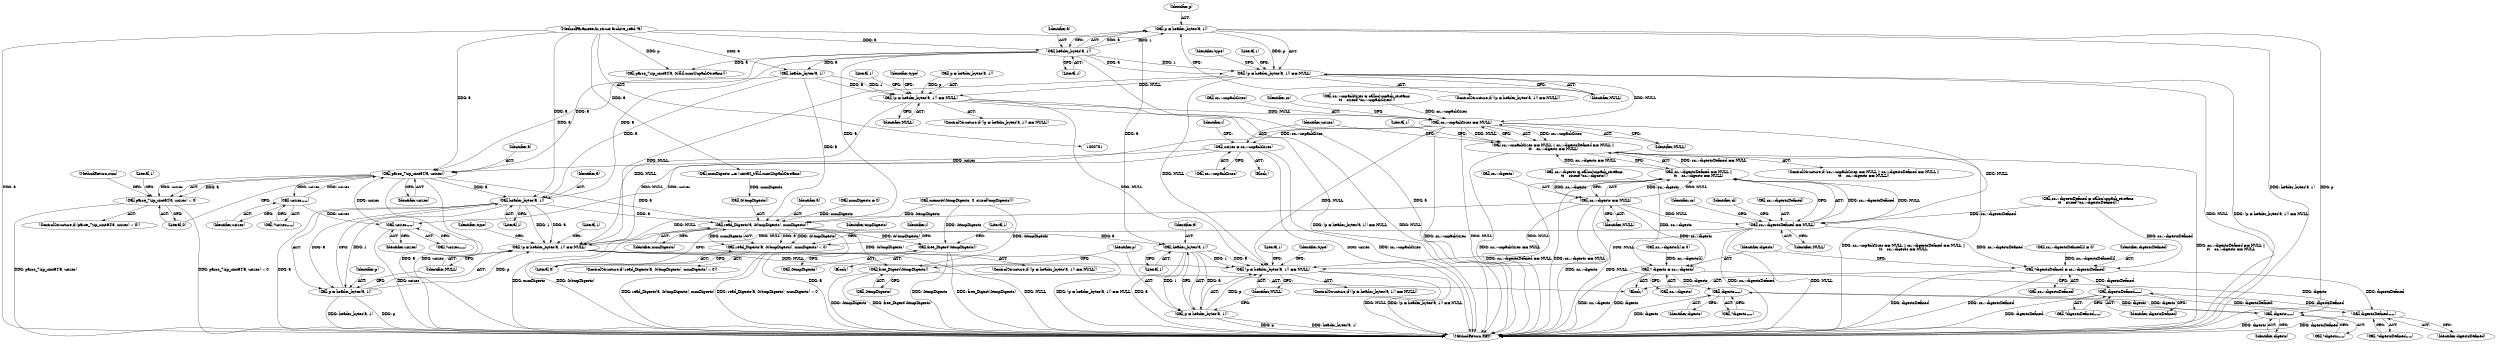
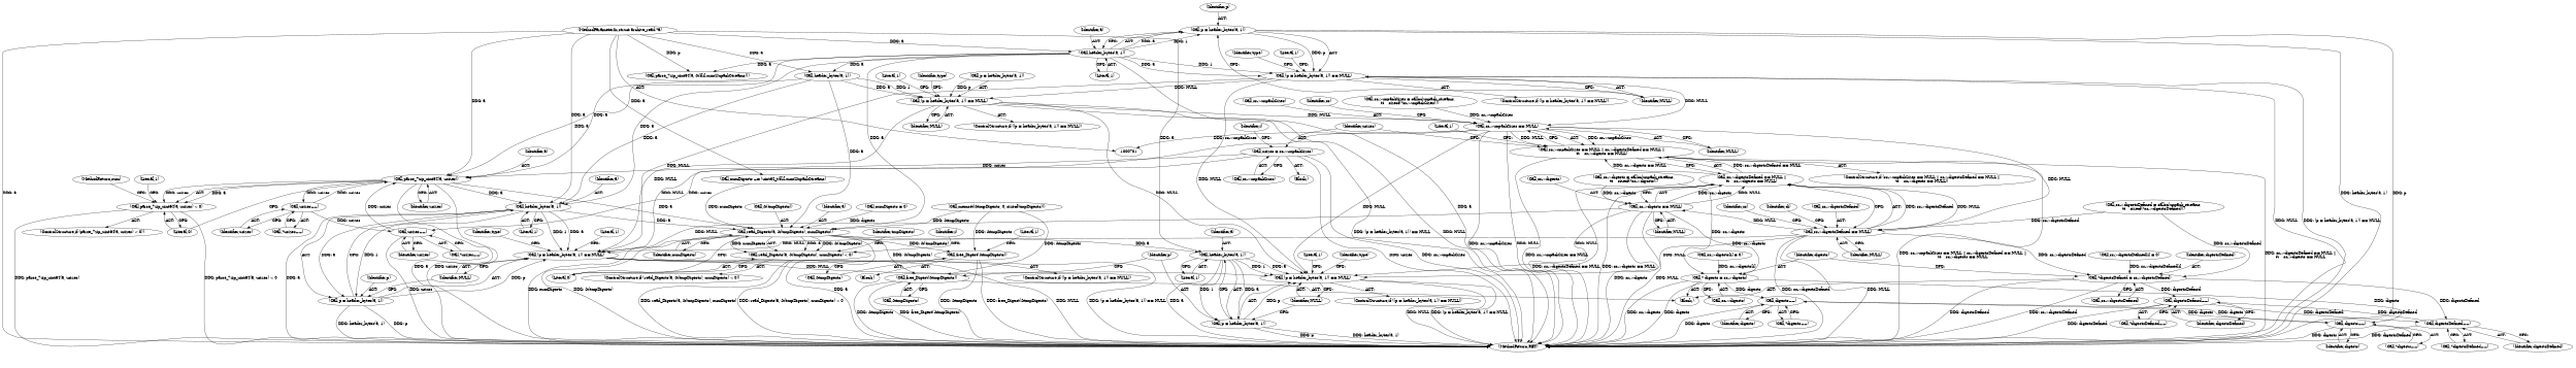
  digraph {
    n1 [label="(Call,p = header_bytes(a, 1))"]
    n2 [label="(Call,header_bytes(a, 1))"]
    n3 [label="(Call,(p = header_bytes(a, 1)) == NULL)"]
    n4 [label="(MethodReturn,RET)"]
    n5 [label="(Call,parse_7zip_uint64(a, usizes))"]
    n6 [label="(Call,header_bytes(a, 1))"]
    n7 [label="(Call,read_Digests(a, &(tmpDigests), numDigests))"]
    n8 [label="(Call,parse_7zip_uint64(a, &(f[i].numUnpackStreams)))"]
    n9 [label="(Literal,1)"]
    n10 [label="(Call,header_bytes(a, 1))"]
    n11 [label="(Call,(p = header_bytes(a, 1)) == NULL)"]
    n12 [label="(Call,ss->unpackSizes == NULL)"]
    n13 [label="(Call,(p = header_bytes(a, 1)) == NULL)"]
    n14 [label="(Call,(p = header_bytes(a, 1)) == NULL)"]
    n15 [label="(ControlStructure,if ((p = header_bytes(a, 1)) == NULL))"]
    n16 [label="(Identifier,NULL)"]
    n17 [label="(Call,parse_7zip_uint64(a, usizes) < 0)"]
    n18 [label="(Call,usizes++)"]
    n19 [label="(Identifier,usizes)"]
    n20 [label="(Call,p = header_bytes(a, 1))"]
    n21 [label="(Literal,1)"]
    n22 [label="(Call,header_bytes(a, 1))"]
    n23 [label="(Call,read_Digests(a, &(tmpDigests), numDigests) < 0)"]
    n24 [label="(Call,free_Digest(&tmpDigests))"]
    n25 [label="(Call,free_Digest(&tmpDigests))"]
    n26 [label="(Identifier,numDigests)"]
    n27 [label="(MethodParameterIn,struct archive_read *a)"]
    n28 [label=1000701]
    n29 [label="(Call,numDigests += (uint32_t)f[i].numUnpackStreams)"]
    n30 [label="(Call,p = header_bytes(a, 1))"]
    n31 [label="(Literal,1)"]
    n32 [label="(Identifier,NULL)"]
    n33 [label="(ControlStructure,if ((p = header_bytes(a, 1)) == NULL))"]
    n34 [label="(Call,ss->unpackSizes == NULL || ss->digestsDefined == NULL ||\n\t\t    ss->digests == NULL)"]
    n35 [label="(Call,ss->digestsDefined == NULL)"]
    n36 [label="(Call,usizes = ss->unpackSizes)"]
    n37 [label="(Identifier,NULL)"]
    n38 [label="(ControlStructure,if ((p = header_bytes(a, 1)) == NULL))"]
    n39 [label="(Identifier,NULL)"]
    n40 [label="(Identifier,NULL)"]
    n41 [label="(ControlStructure,if ((p = header_bytes(a, 1)) == NULL))"]
    n42 [label="(Call,ss->digestsDefined == NULL ||\n\t\t    ss->digests == NULL)"]
    n43 [label="(ControlStructure,if (ss->unpackSizes == NULL || ss->digestsDefined == NULL ||\n\t\t    ss->digests == NULL))"]
    n44 [label="(Call,ss->digests == NULL)"]
    n45 [label="(Call,*digestsDefined = ss->digestsDefined)"]
    n46 [label="(Identifier,NULL)"]
    n47 [label="(Call,usizes++)"]
    n48 [label="(Call,ss->unpackSizes)"]
    n49 [label="(Block,)"]
    n50 [label="(Call,* digests = ss->digests)"]
    n51 [label="(Identifier,NULL)"]
    n52 [label="(Block,)"]
    n53 [label="(Call,digestsDefined++)"]
    n54 [label="(Call,digestsDefined++)"]
    n55 [label="(Call,ss->digestsDefined)"]
    n56 [label="(Call,digests++)"]
    n57 [label="(Call,digests++)"]
    n58 [label="(Call,ss->digests)"]
    n59 [label="(Identifier,digests)"]
    n60 [label="(Call,*digests++)"]
    n61 [label="(Call,*digests++)"]
    n62 [label="(Identifier,digests)"]
    n63 [label="(Identifier,digestsDefined)"]
    n64 [label="(Call,*digestsDefined++)"]
    n65 [label="(Call,*digestsDefined++)"]
    n66 [label="(Identifier,digestsDefined)"]
    n67 [label="(Call,*usizes++)"]
    n68 [label="(Identifier,usizes)"]
    n69 [label="(Literal,0)"]
    n70 [label="(ControlStructure,if (parse_7zip_uint64(a, usizes) < 0))"]
    n71 [label="(Identifier,usizes)"]
    n72 [label="(Call,*usizes++)"]
    n73 [label="(Literal,0)"]
    n74 [label="(ControlStructure,if (read_Digests(a, &(tmpDigests), numDigests) < 0))"]
    n75 [label="(Call,&tmpDigests)"]
    n76 [label="(Block,)"]
    n77 [label="(Call,&tmpDigests)"]
    n78 [label="(Identifier,digests)"]
    n79 [label="(Identifier,a)"]
    n80 [label="(Call,ss->digestsDefined = calloc(unpack_streams,\n\t\t    sizeof(*ss->digestsDefined)))"]
    n81 [label="(Literal,1)"]
    n82 [label="(Call,ss->unpackSizes)"]
    n83 [label="(Call,ss->digestsDefined)"]
    n84 [label="(Call,ss->digestsDefined[i] = 0)"]
    n85 [label="(Identifier,ss)"]
    n86 [label="(Call,ss->unpackSizes = calloc(unpack_streams,\n\t\t    sizeof(*ss->unpackSizes)))"]
    n87 [label="(Call,numDigests = 0)"]
    n88 [label="(Call,memset(&tmpDigests, 0, sizeof(tmpDigests)))"]
    n89 [label="(Literal,1)"]
    n90 [label="(Identifier,a)"]
    n91 [label="(Literal,1)"]
    n92 [label="(Identifier,type)"]
    n93 [label="(Identifier,type)"]
    n94 [label="(Call,&(tmpDigests))"]
    n95 [label="(Literal,1)"]
    n96 [label="(Identifier,i)"]
    n97 [label="(Identifier,p)"]
    n98 [label="(Call,ss->digests = calloc(unpack_streams,\n\t\t    sizeof(*ss->digests)))"]
    n99 [label="(Identifier,usizes)"]
    n100 [label="(Identifier,a)"]
    n101 [label="(Call,ss->digests)"]
    n102 [label="(Identifier,a)"]
    n103 [label="(Literal,1)"]
    n104 [label="(Identifier,a)"]
    n105 [label="(Identifier,ss)"]
    n106 [label="(Identifier,type)"]
    n107 [label="(Call,ss->digests[i] = 0)"]
    n108 [label="(Identifier,p)"]
    n109 [label="(Identifier,i)"]
    n110 [label="(Identifier,di)"]
    n111 [label="(MethodReturn,sum)"]
    n112 [label="(Identifier,tmpDigests)"]
    n113 [label="(Call,p = header_bytes(a, 1))"]
    n114 [label="(Identifier,type)"]
    n115 [label="(Literal,1)"]
    n116 [label="(Identifier,p)"]
    n117 [label="(Literal,1)"]
    n118 [label="(Identifier,digestsDefined)"]
    n1 -> n2 [label="CFG: "]
    n1 -> n3 [label="AST: "]
    n1 -> n3 [label="DDG: p"]
    n1 -> n4 [label="DDG: header_bytes(a, 1)"]
    n1 -> n4 [label="DDG: p"]
    n2 -> n1 [label="AST: "]
    n2 -> n1 [label="DDG: a"]
    n2 -> n1 [label="DDG: 1"]
    n2 -> n3 [label="DDG: a"]
    n2 -> n3 [label="DDG: 1"]
    n2 -> n4 [label="DDG: a"]
    n2 -> n5 [label="DDG: a"]
    n2 -> n6 [label="DDG: a"]
    n2 -> n7 [label="DDG: a"]
    n2 -> n8 [label="DDG: a"]
    n2 -> n9 [label="CFG: "]
    n2 -> n10 [label="DDG: a"]
    n3 -> n4 [label="DDG: NULL"]
    n3 -> n4 [label="DDG: (p = header_bytes(a, 1)) == NULL"]
    n3 -> n11 [label="DDG: NULL"]
    n3 -> n12 [label="DDG: NULL"]
    n3 -> n13 [label="DDG: NULL"]
    n3 -> n14 [label="DDG: NULL"]
    n3 -> n15 [label="AST: "]
    n3 -> n16 [label="CFG: "]
    n5 -> n4 [label="DDG: a"]
    n5 -> n4 [label="DDG: usizes"]
    n5 -> n6 [label="DDG: a"]
    n5 -> n7 [label="DDG: a"]
    n5 -> n17 [label="AST: "]
    n5 -> n17 [label="DDG: a"]
    n5 -> n17 [label="DDG: usizes"]
    n5 -> n18 [label="DDG: usizes"]
    n5 -> n19 [label="CFG: "]
    n6 -> n4 [label="DDG: a"]
    n6 -> n7 [label="DDG: a"]
    n6 -> n13 [label="DDG: a"]
    n6 -> n13 [label="DDG: 1"]
    n6 -> n20 [label="AST: "]
    n6 -> n20 [label="DDG: a"]
    n6 -> n20 [label="DDG: 1"]
    n6 -> n21 [label="CFG: "]
    n7 -> n4 [label="DDG: &(tmpDigests)"]
    n7 -> n4 [label="DDG: numDigests"]
    n7 -> n4 [label="DDG: a"]
    n7 -> n22 [label="DDG: a"]
    n7 -> n23 [label="AST: "]
    n7 -> n23 [label="DDG: a"]
    n7 -> n23 [label="DDG: &(tmpDigests)"]
    n7 -> n23 [label="DDG: numDigests"]
    n7 -> n24 [label="DDG: &(tmpDigests)"]
    n7 -> n25 [label="DDG: &(tmpDigests)"]
    n7 -> n26 [label="CFG: "]
    n9 -> n2 [label="AST: "]
    n10 -> n5 [label="DDG: a"]
    n10 -> n6 [label="DDG: a"]
    n10 -> n7 [label="DDG: a"]
    n10 -> n11 [label="DDG: a"]
    n10 -> n11 [label="DDG: 1"]
    n11 -> n4 [label="DDG: NULL"]
    n11 -> n4 [label="DDG: (p = header_bytes(a, 1)) == NULL"]
    n11 -> n12 [label="DDG: NULL"]
    n11 -> n13 [label="DDG: NULL"]
    n11 -> n14 [label="DDG: NULL"]
    n11 -> n32 [label="CFG: "]
    n11 -> n33 [label="AST: "]
    n12 -> n4 [label="DDG: ss->unpackSizes"]
    n12 -> n4 [label="DDG: NULL"]
    n12 -> n13 [label="DDG: NULL"]
    n12 -> n14 [label="DDG: NULL"]
    n12 -> n34 [label="AST: "]
    n12 -> n34 [label="DDG: ss->unpackSizes"]
    n12 -> n34 [label="DDG: NULL"]
    n12 -> n35 [label="DDG: NULL"]
-   n12 -> n36 [label="DDG: ss->unpackSizes"]
+   n12 -> n28 [label="DDG: ss->unpackSizes"]
    n12 -> n37 [label="CFG: "]
    n13 -> n4 [label="DDG: NULL"]
    n13 -> n4 [label="DDG: (p = header_bytes(a, 1)) == NULL"]
    n13 -> n14 [label="DDG: NULL"]
    n13 -> n38 [label="AST: "]
    n13 -> n39 [label="CFG: "]
    n14 -> n4 [label="DDG: (p = header_bytes(a, 1)) == NULL"]
    n14 -> n4 [label="DDG: NULL"]
    n14 -> n40 [label="CFG: "]
    n14 -> n41 [label="AST: "]
    n16 -> n1 [label="CFG: "]
    n16 -> n3 [label="AST: "]
    n17 -> n4 [label="DDG: parse_7zip_uint64(a, usizes)"]
    n17 -> n4 [label="DDG: parse_7zip_uint64(a, usizes) < 0"]
    n17 -> n69 [label="CFG: "]
    n17 -> n70 [label="AST: "]
    n18 -> n5 [label="DDG: usizes"]
    n18 -> n47 [label="DDG: usizes"]
    n18 -> n71 [label="CFG: "]
    n18 -> n72 [label="AST: "]
    n19 -> n5 [label="AST: "]
    n20 -> n4 [label="DDG: header_bytes(a, 1)"]
    n20 -> n4 [label="DDG: p"]
    n20 -> n6 [label="CFG: "]
    n20 -> n13 [label="AST: "]
    n20 -> n13 [label="DDG: p"]
    n21 -> n6 [label="AST: "]
    n22 -> n4 [label="DDG: a"]
    n22 -> n14 [label="DDG: a"]
    n22 -> n14 [label="DDG: 1"]
    n22 -> n30 [label="AST: "]
    n22 -> n30 [label="DDG: a"]
    n22 -> n30 [label="DDG: 1"]
    n22 -> n31 [label="CFG: "]
    n23 -> n4 [label="DDG: read_Digests(a, &(tmpDigests), numDigests) < 0"]
    n23 -> n4 [label="DDG: read_Digests(a, &(tmpDigests), numDigests)"]
    n23 -> n73 [label="CFG: "]
    n23 -> n74 [label="AST: "]
    n24 -> n4 [label="DDG: &tmpDigests"]
    n24 -> n4 [label="DDG: free_Digest(&tmpDigests)"]
    n24 -> n75 [label="CFG: "]
    n24 -> n76 [label="AST: "]
    n25 -> n4 [label="DDG: &tmpDigests"]
    n25 -> n4 [label="DDG: free_Digest(&tmpDigests)"]
    n25 -> n52 [label="AST: "]
    n25 -> n77 [label="CFG: "]
    n26 -> n7 [label="AST: "]
    n27 -> n2 [label="DDG: a"]
    n27 -> n4 [label="DDG: a"]
    n27 -> n5 [label="DDG: a"]
    n27 -> n6 [label="DDG: a"]
    n27 -> n8 [label="DDG: p"]
    n27 -> n10 [label="DDG: a"]
    n27 -> n22 [label="DDG: a"]
    n27 -> n28 [label="AST: "]
    n27 -> n29 [label="DDG: a"]
-   n29 -> n94 [label="DDG: numDigests"]
+   n29 -> n7 [label="DDG: numDigests"]
    n30 -> n4 [label="DDG: header_bytes(a, 1)"]
    n30 -> n4 [label="DDG: p"]
    n30 -> n14 [label="AST: "]
    n30 -> n14 [label="DDG: p"]
    n30 -> n22 [label="CFG: "]
    n31 -> n22 [label="AST: "]
    n32 -> n11 [label="AST: "]
    n34 -> n4 [label="DDG: ss->unpackSizes == NULL"]
    n34 -> n4 [label="DDG: ss->unpackSizes == NULL || ss->digestsDefined == NULL ||\n\t\t    ss->digests == NULL"]
    n34 -> n4 [label="DDG: ss->digestsDefined == NULL ||\n\t\t    ss->digests == NULL"]
    n34 -> n12 [label="CFG: "]
    n34 -> n42 [label="CFG: "]
    n34 -> n43 [label="AST: "]
    n35 -> n4 [label="DDG: NULL"]
    n35 -> n4 [label="DDG: ss->digestsDefined"]
    n35 -> n13 [label="DDG: NULL"]
    n35 -> n14 [label="DDG: NULL"]
    n35 -> n42 [label="AST: "]
    n35 -> n42 [label="DDG: ss->digestsDefined"]
    n35 -> n42 [label="DDG: NULL"]
-   n44 -> n35 [label="DDG: NULL"]
+   n35 -> n44 [label="DDG: NULL"]
    n35 -> n45 [label="DDG: ss->digestsDefined"]
    n35 -> n46 [label="CFG: "]
    n36 -> n4 [label="DDG: usizes"]
    n36 -> n4 [label="DDG: ss->unpackSizes"]
    n36 -> n5 [label="DDG: usizes"]
    n36 -> n47 [label="DDG: usizes"]
    n36 -> n48 [label="CFG: "]
    n36 -> n49 [label="AST: "]
    n37 -> n12 [label="AST: "]
    n39 -> n13 [label="AST: "]
    n39 -> n20 [label="CFG: "]
    n40 -> n14 [label="AST: "]
    n40 -> n30 [label="CFG: "]
    n42 -> n4 [label="DDG: ss->digests == NULL"]
    n42 -> n4 [label="DDG: ss->digestsDefined == NULL"]
    n42 -> n34 [label="AST: "]
    n42 -> n34 [label="DDG: ss->digestsDefined == NULL"]
    n42 -> n34 [label="DDG: ss->digests == NULL"]
    n42 -> n35 [label="CFG: "]
    n42 -> n44 [label="CFG: "]
    n44 -> n4 [label="DDG: ss->digests"]
    n44 -> n4 [label="DDG: NULL"]
    n44 -> n13 [label="DDG: NULL"]
    n44 -> n14 [label="DDG: NULL"]
    n44 -> n42 [label="AST: "]
    n44 -> n42 [label="DDG: ss->digests"]
    n44 -> n42 [label="DDG: NULL"]
    n44 -> n50 [label="DDG: ss->digests"]
    n44 -> n51 [label="CFG: "]
    n45 -> n4 [label="DDG: digestsDefined"]
    n45 -> n4 [label="DDG: ss->digestsDefined"]
    n45 -> n52 [label="AST: "]
    n45 -> n53 [label="DDG: digestsDefined"]
    n45 -> n54 [label="DDG: digestsDefined"]
    n45 -> n55 [label="CFG: "]
    n46 -> n35 [label="AST: "]
    n47 -> n4 [label="DDG: usizes"]
    n47 -> n5 [label="DDG: usizes"]
    n47 -> n67 [label="AST: "]
    n47 -> n68 [label="CFG: "]
    n48 -> n36 [label="AST: "]
    n50 -> n4 [label="DDG: digests"]
    n50 -> n4 [label="DDG: ss->digests"]
    n50 -> n52 [label="AST: "]
    n50 -> n56 [label="DDG: digests"]
    n50 -> n57 [label="DDG: digests"]
    n50 -> n58 [label="CFG: "]
    n51 -> n44 [label="AST: "]
    n53 -> n4 [label="DDG: digestsDefined"]
    n53 -> n54 [label="DDG: digestsDefined"]
    n53 -> n63 [label="CFG: "]
    n53 -> n64 [label="AST: "]
    n54 -> n4 [label="DDG: digestsDefined"]
    n54 -> n53 [label="DDG: digestsDefined"]
    n54 -> n65 [label="AST: "]
    n54 -> n66 [label="CFG: "]
    n55 -> n45 [label="AST: "]
    n56 -> n4 [label="DDG: digests"]
    n56 -> n57 [label="DDG: digests"]
    n56 -> n59 [label="CFG: "]
    n56 -> n60 [label="AST: "]
    n57 -> n4 [label="DDG: digests"]
    n57 -> n56 [label="DDG: digests"]
    n57 -> n61 [label="AST: "]
    n57 -> n62 [label="CFG: "]
    n58 -> n50 [label="AST: "]
    n59 -> n56 [label="AST: "]
    n60 -> n56 [label="CFG: "]
    n61 -> n57 [label="CFG: "]
    n62 -> n57 [label="AST: "]
    n63 -> n53 [label="AST: "]
    n64 -> n53 [label="CFG: "]
    n65 -> n54 [label="CFG: "]
    n66 -> n54 [label="AST: "]
    n67 -> n47 [label="CFG: "]
    n68 -> n47 [label="AST: "]
    n69 -> n5 [label="CFG: "]
    n69 -> n17 [label="AST: "]
    n71 -> n18 [label="AST: "]
    n72 -> n18 [label="CFG: "]
    n73 -> n7 [label="CFG: "]
    n73 -> n23 [label="AST: "]
    n75 -> n24 [label="AST: "]
    n77 -> n25 [label="AST: "]
    n78 -> n45 [label="CFG: "]
    n78 -> n50 [label="AST: "]
    n79 -> n7 [label="AST: "]
    n80 -> n35 [label="DDG: ss->digestsDefined"]
    n80 -> n45 [label="DDG: ss->digestsDefined"]
    n81 -> n34 [label="CFG: "]
    n82 -> n12 [label="AST: "]
    n83 -> n35 [label="AST: "]
    n84 -> n45 [label="DDG: ss->digestsDefined[i]"]
    n85 -> n12 [label="CFG: "]
    n86 -> n12 [label="DDG: ss->unpackSizes"]
-   n87 -> n7 [label="DDG: numDigests"]
+   n87 -> n7 [label="DDG: digests"]
    n88 -> n7 [label="DDG: &tmpDigests"]
    n88 -> n24 [label="DDG: &tmpDigests"]
    n88 -> n25 [label="DDG: &tmpDigests"]
    n89 -> n11 [label="CFG: "]
    n90 -> n5 [label="AST: "]
    n91 -> n17 [label="CFG: "]
    n92 -> n14 [label="CFG: "]
    n93 -> n3 [label="CFG: "]
    n94 -> n7 [label="AST: "]
    n95 -> n14 [label="CFG: "]
    n96 -> n36 [label="CFG: "]
    n97 -> n20 [label="AST: "]
    n98 -> n44 [label="DDG: ss->digests"]
    n98 -> n50 [label="DDG: ss->digests"]
    n99 -> n34 [label="CFG: "]
    n99 -> n36 [label="AST: "]
    n100 -> n6 [label="AST: "]
    n101 -> n44 [label="AST: "]
    n102 -> n2 [label="AST: "]
    n103 -> n13 [label="CFG: "]
    n104 -> n22 [label="AST: "]
    n105 -> n35 [label="CFG: "]
    n106 -> n11 [label="CFG: "]
    n107 -> n50 [label="DDG: ss->digests[i]"]
    n108 -> n1 [label="AST: "]
    n109 -> n23 [label="CFG: "]
    n110 -> n35 [label="CFG: "]
    n111 -> n17 [label="CFG: "]
    n112 -> n23 [label="CFG: "]
    n113 -> n11 [label="AST: "]
    n113 -> n11 [label="DDG: p"]
    n114 -> n13 [label="CFG: "]
    n115 -> n24 [label="CFG: "]
    n116 -> n25 [label="CFG: "]
    n116 -> n30 [label="AST: "]
    n117 -> n3 [label="CFG: "]
    n118 -> n45 [label="AST: "]
  }
